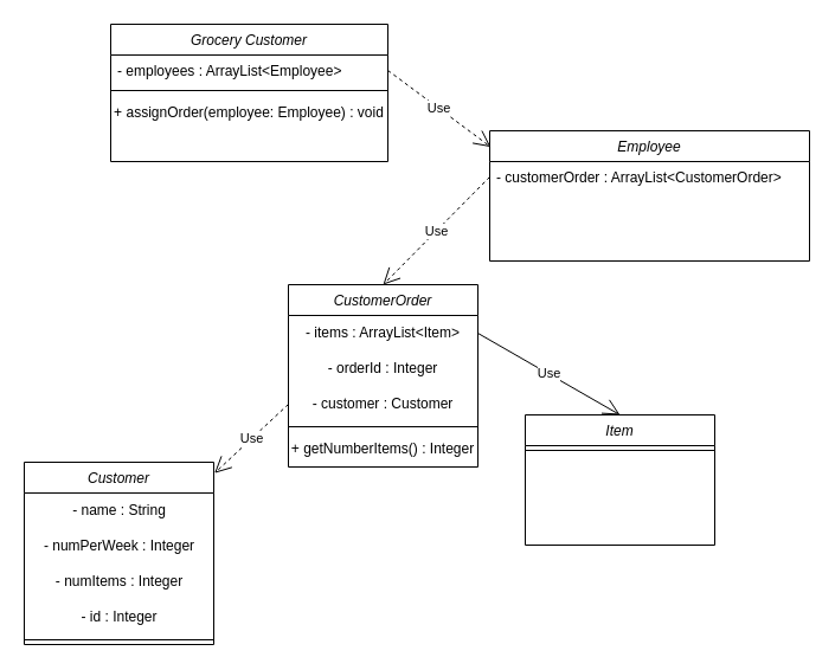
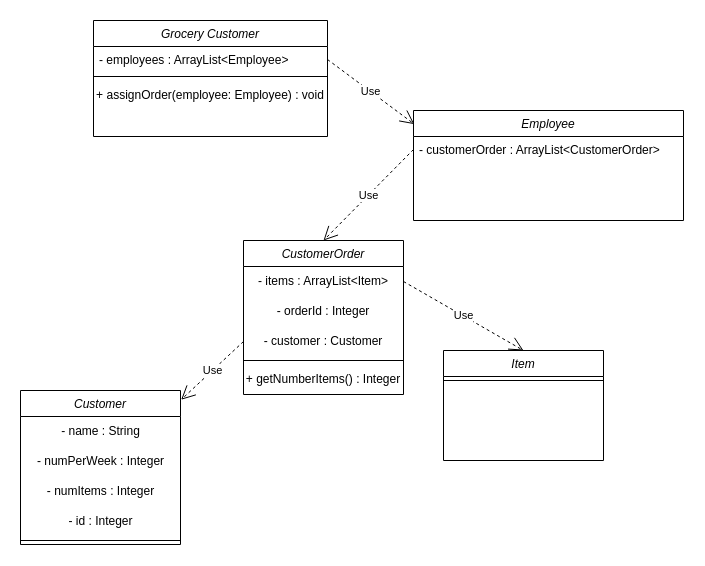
  <mxCell id="0" />
  <mxCell id="1" parent="0" />
  <mxCell id="2" value="Grocery Customer" style="swimlane;fontStyle=2;align=center;verticalAlign=top;childLayout=stackLayout;horizontal=1;startSize=26;horizontalStack=0;resizeParent=1;resizeLast=0;collapsible=1;marginBottom=0;rounded=0;shadow=0;strokeWidth=1;" parent="1" vertex="1"><mxGeometry x="93" y="20" width="234" height="116" as="geometry"><mxRectangle x="230" y="140" width="160" height="26" as="alternateBounds" /></mxGeometry></mxCell>
  <mxCell id="3" value="- employees : ArrayList&lt;Employee&gt;" style="text;align=left;verticalAlign=top;spacingLeft=4;spacingRight=4;overflow=hidden;rotatable=0;points=[[0,0.5],[1,0.5]];portConstraint=eastwest;rounded=0;shadow=0;html=0;" parent="2" vertex="1"><mxGeometry y="26" width="234" height="26" as="geometry" /></mxCell>
  <mxCell id="4" value="" style="line;html=1;strokeWidth=1;align=left;verticalAlign=middle;spacingTop=-1;spacingLeft=3;spacingRight=3;rotatable=0;labelPosition=right;points=[];portConstraint=eastwest;" parent="2" vertex="1"><mxGeometry y="52" width="234" height="8" as="geometry" /></mxCell>
  <mxCell id="5" value="+ assignOrder(employee: Employee) : void" style="text;html=1;align=center;verticalAlign=middle;whiteSpace=wrap;rounded=0;" vertex="1" parent="2"><mxGeometry y="60" width="234" height="30" as="geometry" /></mxCell>
  <mxCell id="6" value="Customer" style="swimlane;fontStyle=2;align=center;verticalAlign=top;childLayout=stackLayout;horizontal=1;startSize=26;horizontalStack=0;resizeParent=1;resizeLast=0;collapsible=1;marginBottom=0;rounded=0;shadow=0;strokeWidth=1;" vertex="1" parent="1"><mxGeometry x="20" y="390" width="160" height="154" as="geometry"><mxRectangle x="230" y="140" width="160" height="26" as="alternateBounds" /></mxGeometry></mxCell>
  <mxCell id="7" value="- name : String" style="text;html=1;align=center;verticalAlign=middle;resizable=0;points=[];autosize=1;strokeColor=none;fillColor=none;" vertex="1" parent="6"><mxGeometry y="26" width="160" height="30" as="geometry" /></mxCell>
  <mxCell id="8" value="- numPerWeek : Integer" style="text;html=1;align=center;verticalAlign=middle;resizable=0;points=[];autosize=1;strokeColor=none;fillColor=none;" vertex="1" parent="6"><mxGeometry y="56" width="160" height="30" as="geometry" /></mxCell>
  <mxCell id="9" value="- numItems : Integer" style="text;html=1;align=center;verticalAlign=middle;resizable=0;points=[];autosize=1;strokeColor=none;fillColor=none;" vertex="1" parent="6"><mxGeometry y="86" width="160" height="30" as="geometry" /></mxCell>
  <mxCell id="10" value="- id : Integer" style="text;html=1;align=center;verticalAlign=middle;resizable=0;points=[];autosize=1;strokeColor=none;fillColor=none;" vertex="1" parent="6"><mxGeometry y="116" width="160" height="30" as="geometry" /></mxCell>
  <mxCell id="11" value="" style="line;html=1;strokeWidth=1;align=left;verticalAlign=middle;spacingTop=-1;spacingLeft=3;spacingRight=3;rotatable=0;labelPosition=right;points=[];portConstraint=eastwest;" vertex="1" parent="6"><mxGeometry y="146" width="160" height="8" as="geometry" /></mxCell>
  <mxCell id="12" value="CustomerOrder" style="swimlane;fontStyle=2;align=center;verticalAlign=top;childLayout=stackLayout;horizontal=1;startSize=26;horizontalStack=0;resizeParent=1;resizeLast=0;collapsible=1;marginBottom=0;rounded=0;shadow=0;strokeWidth=1;" vertex="1" parent="1"><mxGeometry x="243" y="240" width="160" height="154" as="geometry"><mxRectangle x="230" y="140" width="160" height="26" as="alternateBounds" /></mxGeometry></mxCell>
  <mxCell id="13" value="- items : ArrayList&amp;lt;Item&amp;gt;" style="text;html=1;align=center;verticalAlign=middle;whiteSpace=wrap;rounded=0;" vertex="1" parent="12"><mxGeometry y="26" width="160" height="30" as="geometry" /></mxCell>
  <mxCell id="14" value="- orderId : Integer" style="text;html=1;align=center;verticalAlign=middle;whiteSpace=wrap;rounded=0;" vertex="1" parent="12"><mxGeometry y="56" width="160" height="30" as="geometry" /></mxCell>
  <mxCell id="15" value="- customer : Customer" style="text;html=1;align=center;verticalAlign=middle;whiteSpace=wrap;rounded=0;" vertex="1" parent="12"><mxGeometry y="86" width="160" height="30" as="geometry" /></mxCell>
  <mxCell id="16" value="" style="line;html=1;strokeWidth=1;align=left;verticalAlign=middle;spacingTop=-1;spacingLeft=3;spacingRight=3;rotatable=0;labelPosition=right;points=[];portConstraint=eastwest;" vertex="1" parent="12"><mxGeometry y="116" width="160" height="8" as="geometry" /></mxCell>
  <mxCell id="17" value="+ getNumberItems() : Integer" style="text;html=1;align=center;verticalAlign=middle;whiteSpace=wrap;rounded=0;" vertex="1" parent="12"><mxGeometry y="124" width="160" height="30" as="geometry" /></mxCell>
  <mxCell id="18" value="Employee" style="swimlane;fontStyle=2;align=center;verticalAlign=top;childLayout=stackLayout;horizontal=1;startSize=26;horizontalStack=0;resizeParent=1;resizeLast=0;collapsible=1;marginBottom=0;rounded=0;shadow=0;strokeWidth=1;" vertex="1" parent="1"><mxGeometry x="413" y="110" width="270" height="110" as="geometry"><mxRectangle x="230" y="140" width="160" height="26" as="alternateBounds" /></mxGeometry></mxCell>
  <mxCell id="19" value="- customerOrder : ArrayList&lt;CustomerOrder&gt;" style="text;align=left;verticalAlign=top;spacingLeft=4;spacingRight=4;overflow=hidden;rotatable=0;points=[[0,0.5],[1,0.5]];portConstraint=eastwest;rounded=0;shadow=0;html=0;" vertex="1" parent="18"><mxGeometry y="26" width="270" height="26" as="geometry" /></mxCell>
  <mxCell id="20" value="Item" style="swimlane;fontStyle=2;align=center;verticalAlign=top;childLayout=stackLayout;horizontal=1;startSize=26;horizontalStack=0;resizeParent=1;resizeLast=0;collapsible=1;marginBottom=0;rounded=0;shadow=0;strokeWidth=1;" vertex="1" parent="1"><mxGeometry x="443" y="350" width="160" height="110" as="geometry"><mxRectangle x="230" y="140" width="160" height="26" as="alternateBounds" /></mxGeometry></mxCell>
  <mxCell id="21" value="" style="line;html=1;strokeWidth=1;align=left;verticalAlign=middle;spacingTop=-1;spacingLeft=3;spacingRight=3;rotatable=0;labelPosition=right;points=[];portConstraint=eastwest;" vertex="1" parent="20"><mxGeometry y="26" width="160" height="8" as="geometry" /></mxCell>
- <mxCell id="22" value="Use" style="endArrow=open;endSize=12;dashed=0;html=1;rounded=0;entryX=0.5;entryY=0;entryDx=0;entryDy=0;exitX=1;exitY=0.5;exitDx=0;exitDy=0;" edge="1" parent="1" source="13" target="20"><mxGeometry width="160" relative="1" as="geometry"><mxPoint x="153" y="320" as="sourcePoint" /><mxPoint x="313" y="320" as="targetPoint" /></mxGeometry></mxCell>
+ <mxCell id="22" value="Use" style="endArrow=open;endSize=12;dashed=1;html=1;rounded=0;entryX=0.5;entryY=0;entryDx=0;entryDy=0;exitX=1;exitY=0.5;exitDx=0;exitDy=0;" edge="1" parent="1" source="13" target="20"><mxGeometry width="160" relative="1" as="geometry"><mxPoint x="153" y="320" as="sourcePoint" /><mxPoint x="313" y="320" as="targetPoint" /></mxGeometry></mxCell>
  <mxCell id="23" value="Use" style="endArrow=open;endSize=12;dashed=1;html=1;rounded=0;entryX=0.003;entryY=0.124;entryDx=0;entryDy=0;exitX=1;exitY=0.5;exitDx=0;exitDy=0;entryPerimeter=0;" edge="1" parent="1" source="3" target="18"><mxGeometry width="160" relative="1" as="geometry"><mxPoint x="293" y="420" as="sourcePoint" /><mxPoint x="293" y="540" as="targetPoint" /></mxGeometry></mxCell>
  <mxCell id="24" value="Use" style="endArrow=open;endSize=12;dashed=1;html=1;rounded=0;entryX=0.5;entryY=0;entryDx=0;entryDy=0;exitX=0;exitY=0.5;exitDx=0;exitDy=0;" edge="1" parent="1" source="19" target="12"><mxGeometry width="160" relative="1" as="geometry"><mxPoint x="363" y="150" as="sourcePoint" /><mxPoint x="593" y="151" as="targetPoint" /></mxGeometry></mxCell>
  <mxCell id="25" value="Use" style="endArrow=open;endSize=12;dashed=1;html=1;rounded=0;entryX=1.004;entryY=0.06;entryDx=0;entryDy=0;exitX=0;exitY=0.5;exitDx=0;exitDy=0;entryPerimeter=0;" edge="1" parent="1" source="15" target="6"><mxGeometry width="160" relative="1" as="geometry"><mxPoint x="453" y="190" as="sourcePoint" /><mxPoint x="363" y="281" as="targetPoint" /></mxGeometry></mxCell>
